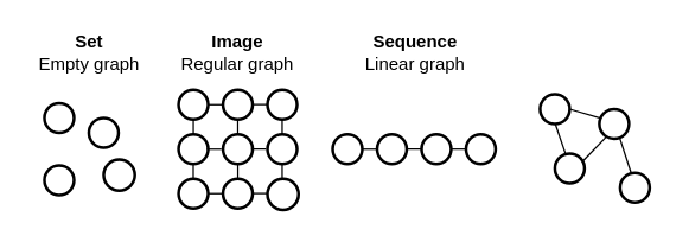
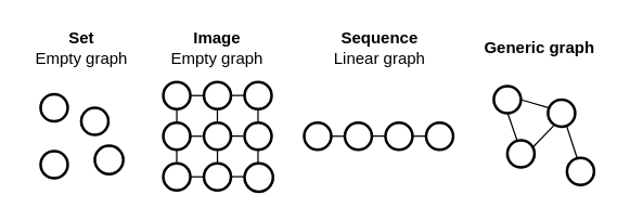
  <mxCell id="0" />
  <mxCell id="1" parent="0" />
  <mxCell id="2" style="edgeStyle=orthogonalEdgeStyle;rounded=0;orthogonalLoop=1;jettySize=auto;html=1;exitX=1;exitY=0.5;exitDx=0;exitDy=0;entryX=0;entryY=0.5;entryDx=0;entryDy=0;endArrow=none;endFill=0;" parent="1" source="3" target="4" edge="1"><mxGeometry relative="1" as="geometry" /></mxCell>
  <mxCell id="3" value="" style="ellipse;whiteSpace=wrap;html=1;aspect=fixed;strokeWidth=2;" parent="1" vertex="1"><mxGeometry x="120" y="60" width="20" height="20" as="geometry" /></mxCell>
  <mxCell id="4" value="" style="ellipse;whiteSpace=wrap;html=1;aspect=fixed;strokeWidth=2;" parent="1" vertex="1"><mxGeometry x="150" y="60" width="20" height="20" as="geometry" /></mxCell>
  <mxCell id="5" value="" style="ellipse;whiteSpace=wrap;html=1;aspect=fixed;strokeWidth=2;" parent="1" vertex="1"><mxGeometry x="180" y="60" width="20" height="20" as="geometry" /></mxCell>
  <mxCell id="6" value="" style="ellipse;whiteSpace=wrap;html=1;aspect=fixed;strokeWidth=2;" parent="1" vertex="1"><mxGeometry x="120" y="90" width="20" height="20" as="geometry" /></mxCell>
  <mxCell id="7" value="" style="ellipse;whiteSpace=wrap;html=1;aspect=fixed;strokeWidth=2;" parent="1" vertex="1"><mxGeometry x="150" y="90" width="20" height="20" as="geometry" /></mxCell>
  <mxCell id="8" value="" style="ellipse;whiteSpace=wrap;html=1;aspect=fixed;strokeWidth=2;" parent="1" vertex="1"><mxGeometry x="180" y="90" width="20" height="20" as="geometry" /></mxCell>
  <mxCell id="9" value="" style="ellipse;whiteSpace=wrap;html=1;aspect=fixed;strokeWidth=2;" parent="1" vertex="1"><mxGeometry x="120" y="120" width="20" height="20" as="geometry" /></mxCell>
  <mxCell id="10" value="" style="ellipse;whiteSpace=wrap;html=1;aspect=fixed;strokeWidth=2;" parent="1" vertex="1"><mxGeometry x="150" y="120" width="20" height="20" as="geometry" /></mxCell>
  <mxCell id="11" value="" style="ellipse;whiteSpace=wrap;html=1;aspect=fixed;strokeWidth=2;" parent="1" vertex="1"><mxGeometry x="180" y="120" width="21" height="21" as="geometry" /></mxCell>
  <mxCell id="12" style="edgeStyle=orthogonalEdgeStyle;rounded=0;orthogonalLoop=1;jettySize=auto;html=1;exitX=1;exitY=0.5;exitDx=0;exitDy=0;entryX=0;entryY=0.5;entryDx=0;entryDy=0;endArrow=none;endFill=0;" parent="1" edge="1"><mxGeometry relative="1" as="geometry"><mxPoint x="170" y="69.9" as="sourcePoint" /><mxPoint x="180" y="69.9" as="targetPoint" /></mxGeometry></mxCell>
  <mxCell id="13" style="edgeStyle=orthogonalEdgeStyle;rounded=0;orthogonalLoop=1;jettySize=auto;html=1;exitX=1;exitY=0.5;exitDx=0;exitDy=0;entryX=0;entryY=0.5;entryDx=0;entryDy=0;endArrow=none;endFill=0;" parent="1" edge="1"><mxGeometry relative="1" as="geometry"><mxPoint x="139" y="100" as="sourcePoint" /><mxPoint x="149" y="100" as="targetPoint" /></mxGeometry></mxCell>
  <mxCell id="14" style="edgeStyle=orthogonalEdgeStyle;rounded=0;orthogonalLoop=1;jettySize=auto;html=1;exitX=1;exitY=0.5;exitDx=0;exitDy=0;entryX=0;entryY=0.5;entryDx=0;entryDy=0;endArrow=none;endFill=0;" parent="1" edge="1"><mxGeometry relative="1" as="geometry"><mxPoint x="169" y="99.9" as="sourcePoint" /><mxPoint x="179" y="99.9" as="targetPoint" /></mxGeometry></mxCell>
  <mxCell id="15" style="edgeStyle=orthogonalEdgeStyle;rounded=0;orthogonalLoop=1;jettySize=auto;html=1;exitX=1;exitY=0.5;exitDx=0;exitDy=0;entryX=0;entryY=0.5;entryDx=0;entryDy=0;endArrow=none;endFill=0;" parent="1" edge="1"><mxGeometry relative="1" as="geometry"><mxPoint x="140" y="130" as="sourcePoint" /><mxPoint x="150" y="130" as="targetPoint" /></mxGeometry></mxCell>
  <mxCell id="16" style="edgeStyle=orthogonalEdgeStyle;rounded=0;orthogonalLoop=1;jettySize=auto;html=1;exitX=1;exitY=0.5;exitDx=0;exitDy=0;entryX=0;entryY=0.5;entryDx=0;entryDy=0;endArrow=none;endFill=0;" parent="1" edge="1"><mxGeometry relative="1" as="geometry"><mxPoint x="170" y="129.9" as="sourcePoint" /><mxPoint x="180" y="129.9" as="targetPoint" /></mxGeometry></mxCell>
  <mxCell id="17" style="edgeStyle=orthogonalEdgeStyle;rounded=0;orthogonalLoop=1;jettySize=auto;html=1;exitX=0.5;exitY=1;exitDx=0;exitDy=0;entryX=0.5;entryY=0;entryDx=0;entryDy=0;endArrow=none;endFill=0;" parent="1" source="3" target="6" edge="1"><mxGeometry relative="1" as="geometry" /></mxCell>
  <mxCell id="18" style="edgeStyle=orthogonalEdgeStyle;rounded=0;orthogonalLoop=1;jettySize=auto;html=1;exitX=0.5;exitY=1;exitDx=0;exitDy=0;entryX=0.5;entryY=0;entryDx=0;entryDy=0;endArrow=none;endFill=0;" parent="1" edge="1"><mxGeometry relative="1" as="geometry"><mxPoint x="159.95" y="80" as="sourcePoint" /><mxPoint x="159.95" y="90" as="targetPoint" /></mxGeometry></mxCell>
  <mxCell id="19" style="edgeStyle=orthogonalEdgeStyle;rounded=0;orthogonalLoop=1;jettySize=auto;html=1;exitX=0.5;exitY=1;exitDx=0;exitDy=0;entryX=0.5;entryY=0;entryDx=0;entryDy=0;endArrow=none;endFill=0;" parent="1" edge="1"><mxGeometry relative="1" as="geometry"><mxPoint x="189.95" y="80" as="sourcePoint" /><mxPoint x="189.95" y="90" as="targetPoint" /></mxGeometry></mxCell>
  <mxCell id="20" style="edgeStyle=orthogonalEdgeStyle;rounded=0;orthogonalLoop=1;jettySize=auto;html=1;exitX=0.5;exitY=1;exitDx=0;exitDy=0;entryX=0.5;entryY=0;entryDx=0;entryDy=0;endArrow=none;endFill=0;" parent="1" edge="1"><mxGeometry relative="1" as="geometry"><mxPoint x="160" y="110" as="sourcePoint" /><mxPoint x="160" y="120" as="targetPoint" /></mxGeometry></mxCell>
  <mxCell id="21" style="edgeStyle=orthogonalEdgeStyle;rounded=0;orthogonalLoop=1;jettySize=auto;html=1;exitX=0.5;exitY=1;exitDx=0;exitDy=0;entryX=0.5;entryY=0;entryDx=0;entryDy=0;endArrow=none;endFill=0;" parent="1" edge="1"><mxGeometry relative="1" as="geometry"><mxPoint x="129.95" y="110" as="sourcePoint" /><mxPoint x="129.95" y="120" as="targetPoint" /></mxGeometry></mxCell>
  <mxCell id="22" style="edgeStyle=orthogonalEdgeStyle;rounded=0;orthogonalLoop=1;jettySize=auto;html=1;exitX=0.5;exitY=1;exitDx=0;exitDy=0;entryX=0.5;entryY=0;entryDx=0;entryDy=0;endArrow=none;endFill=0;" parent="1" edge="1"><mxGeometry relative="1" as="geometry"><mxPoint x="189.95" y="110" as="sourcePoint" /><mxPoint x="189.95" y="120" as="targetPoint" /></mxGeometry></mxCell>
- <mxCell id="23" value="&lt;b&gt;Image&lt;/b&gt;&lt;br&gt;Regular graph" style="text;html=1;align=center;verticalAlign=middle;whiteSpace=wrap;rounded=0;" parent="1" vertex="1"><mxGeometry x="120" y="20" width="80" height="30" as="geometry" /></mxCell>
+ <mxCell id="23" value="&lt;b&gt;Image&lt;/b&gt;&lt;br&gt;Empty graph" style="text;html=1;align=center;verticalAlign=middle;whiteSpace=wrap;rounded=0;" parent="1" vertex="1"><mxGeometry x="120" y="20" width="80" height="30" as="geometry" /></mxCell>
  <mxCell id="24" style="edgeStyle=orthogonalEdgeStyle;rounded=0;orthogonalLoop=1;jettySize=auto;html=1;exitX=1;exitY=0.5;exitDx=0;exitDy=0;entryX=0;entryY=0.5;entryDx=0;entryDy=0;endArrow=none;endFill=0;" parent="1" source="25" target="26" edge="1"><mxGeometry relative="1" as="geometry" /></mxCell>
  <mxCell id="25" value="" style="ellipse;whiteSpace=wrap;html=1;aspect=fixed;strokeWidth=2;" parent="1" vertex="1"><mxGeometry x="224" y="90" width="20" height="20" as="geometry" /></mxCell>
  <mxCell id="26" value="" style="ellipse;whiteSpace=wrap;html=1;aspect=fixed;strokeWidth=2;" parent="1" vertex="1"><mxGeometry x="254" y="90" width="20" height="20" as="geometry" /></mxCell>
  <mxCell id="27" value="" style="ellipse;whiteSpace=wrap;html=1;aspect=fixed;strokeWidth=2;" parent="1" vertex="1"><mxGeometry x="284" y="90" width="20" height="20" as="geometry" /></mxCell>
  <mxCell id="28" style="edgeStyle=orthogonalEdgeStyle;rounded=0;orthogonalLoop=1;jettySize=auto;html=1;exitX=1;exitY=0.5;exitDx=0;exitDy=0;entryX=0;entryY=0.5;entryDx=0;entryDy=0;endArrow=none;endFill=0;" parent="1" edge="1"><mxGeometry relative="1" as="geometry"><mxPoint x="274" y="99.9" as="sourcePoint" /><mxPoint x="284" y="99.9" as="targetPoint" /></mxGeometry></mxCell>
  <mxCell id="29" value="" style="ellipse;whiteSpace=wrap;html=1;aspect=fixed;strokeWidth=2;" parent="1" vertex="1"><mxGeometry x="314" y="90" width="20" height="20" as="geometry" /></mxCell>
  <mxCell id="30" style="edgeStyle=orthogonalEdgeStyle;rounded=0;orthogonalLoop=1;jettySize=auto;html=1;exitX=1;exitY=0.5;exitDx=0;exitDy=0;entryX=0;entryY=0.5;entryDx=0;entryDy=0;endArrow=none;endFill=0;" parent="1" edge="1"><mxGeometry relative="1" as="geometry"><mxPoint x="304" y="99.95" as="sourcePoint" /><mxPoint x="314" y="99.95" as="targetPoint" /></mxGeometry></mxCell>
  <mxCell id="31" value="&lt;b&gt;Sequence&lt;/b&gt;&lt;br&gt;Linear graph" style="text;html=1;align=center;verticalAlign=middle;whiteSpace=wrap;rounded=0;" parent="1" vertex="1"><mxGeometry x="240" y="20" width="80" height="30" as="geometry" /></mxCell>
  <mxCell id="32" style="rounded=0;orthogonalLoop=1;jettySize=auto;html=1;exitX=1;exitY=0.5;exitDx=0;exitDy=0;entryX=0.036;entryY=0.306;entryDx=0;entryDy=0;endArrow=none;endFill=0;entryPerimeter=0;" parent="1" source="33" target="35" edge="1"><mxGeometry relative="1" as="geometry" /></mxCell>
  <mxCell id="33" value="" style="ellipse;whiteSpace=wrap;html=1;aspect=fixed;strokeWidth=2;" parent="1" vertex="1"><mxGeometry x="364" y="63" width="20" height="20" as="geometry" /></mxCell>
  <mxCell id="34" value="" style="ellipse;whiteSpace=wrap;html=1;aspect=fixed;strokeWidth=2;" parent="1" vertex="1"><mxGeometry x="374" y="103" width="20" height="20" as="geometry" /></mxCell>
  <mxCell id="35" value="" style="ellipse;whiteSpace=wrap;html=1;aspect=fixed;strokeWidth=2;" parent="1" vertex="1"><mxGeometry x="404" y="73" width="20" height="20" as="geometry" /></mxCell>
  <mxCell id="36" value="" style="ellipse;whiteSpace=wrap;html=1;aspect=fixed;strokeWidth=2;" parent="1" vertex="1"><mxGeometry x="418" y="116" width="20" height="20" as="geometry" /></mxCell>
  <mxCell id="37" style="rounded=0;orthogonalLoop=1;jettySize=auto;html=1;exitX=0.519;exitY=1.018;exitDx=0;exitDy=0;entryX=0.358;entryY=0.004;entryDx=0;entryDy=0;endArrow=none;endFill=0;entryPerimeter=0;exitPerimeter=0;" parent="1" source="33" target="34" edge="1"><mxGeometry relative="1" as="geometry"><mxPoint x="394" y="83" as="sourcePoint" /><mxPoint x="415" y="89" as="targetPoint" /></mxGeometry></mxCell>
  <mxCell id="38" style="rounded=0;orthogonalLoop=1;jettySize=auto;html=1;exitX=0.947;exitY=0.251;exitDx=0;exitDy=0;entryX=0.225;entryY=0.946;entryDx=0;entryDy=0;endArrow=none;endFill=0;entryPerimeter=0;exitPerimeter=0;" parent="1" source="34" target="35" edge="1"><mxGeometry relative="1" as="geometry"><mxPoint x="404" y="93" as="sourcePoint" /><mxPoint x="425" y="99" as="targetPoint" /></mxGeometry></mxCell>
  <mxCell id="39" style="rounded=0;orthogonalLoop=1;jettySize=auto;html=1;exitX=0.691;exitY=0.985;exitDx=0;exitDy=0;entryX=0.378;entryY=0.022;entryDx=0;entryDy=0;endArrow=none;endFill=0;entryPerimeter=0;exitPerimeter=0;" parent="1" source="35" target="36" edge="1"><mxGeometry relative="1" as="geometry"><mxPoint x="414" y="67" as="sourcePoint" /><mxPoint x="435" y="73" as="targetPoint" /></mxGeometry></mxCell>
+ <mxCell id="40" value="&lt;b&gt;Generic graph&lt;/b&gt;" style="text;html=1;align=center;verticalAlign=middle;whiteSpace=wrap;rounded=0;" parent="1" vertex="1"><mxGeometry x="353" y="20" width="90" height="30" as="geometry" /></mxCell>
  <mxCell id="41" value="" style="ellipse;whiteSpace=wrap;html=1;aspect=fixed;strokeWidth=2;" parent="1" vertex="1"><mxGeometry x="29.5" y="69" width="20" height="20" as="geometry" /></mxCell>
  <mxCell id="42" value="" style="ellipse;whiteSpace=wrap;html=1;aspect=fixed;strokeWidth=2;" parent="1" vertex="1"><mxGeometry x="59.5" y="79" width="20" height="20" as="geometry" /></mxCell>
  <mxCell id="43" value="" style="ellipse;whiteSpace=wrap;html=1;aspect=fixed;strokeWidth=2;" parent="1" vertex="1"><mxGeometry x="29.5" y="111" width="20" height="20" as="geometry" /></mxCell>
  <mxCell id="44" value="" style="ellipse;whiteSpace=wrap;html=1;aspect=fixed;strokeWidth=2;" parent="1" vertex="1"><mxGeometry x="69.5" y="107" width="21" height="21" as="geometry" /></mxCell>
  <mxCell id="45" value="&lt;b&gt;Set&lt;/b&gt;&lt;div&gt;Empty graph&lt;/div&gt;" style="text;html=1;align=center;verticalAlign=middle;whiteSpace=wrap;rounded=0;" parent="1" vertex="1"><mxGeometry x="20" y="20" width="80" height="30" as="geometry" /></mxCell>
